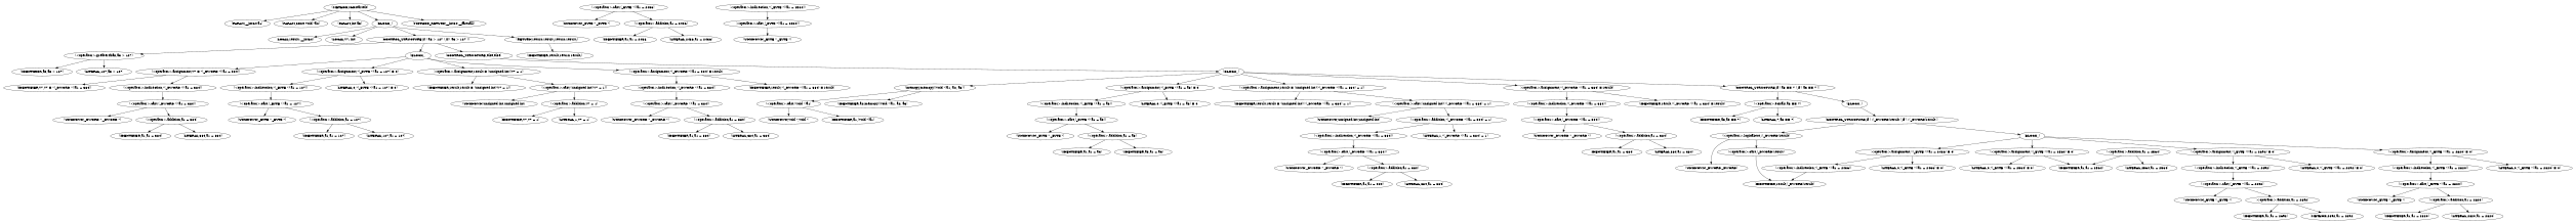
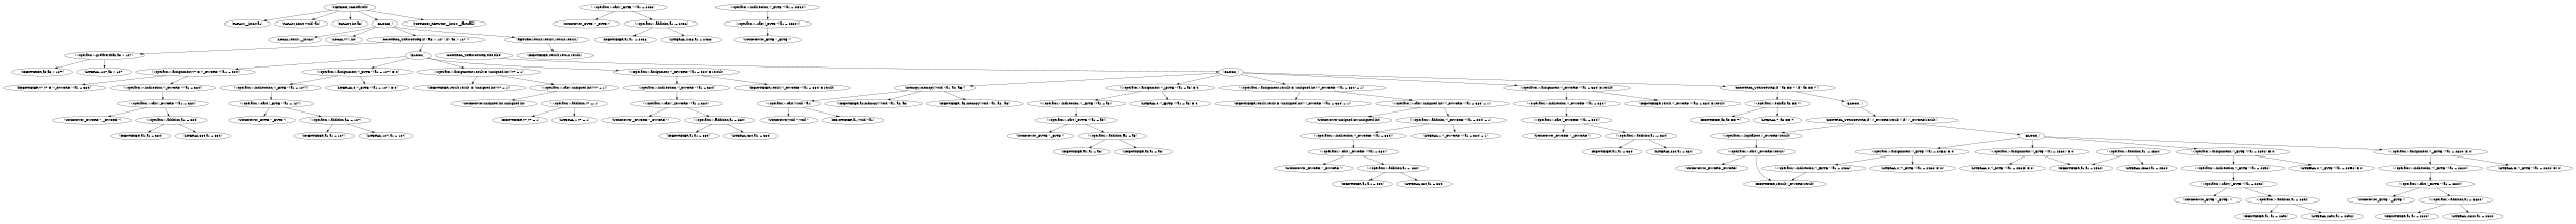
  digraph {
    n1 [label="(METHOD,IGDstartelt)"]
    n2 [label="(PARAM,__int64 a1)"]
    n3 [label="(PARAM,const void *a2)"]
    n4 [label="(PARAM,int a3)"]
    n5 [label="(BLOCK,,)"]
    n6 [label="(METHOD_RETURN,__int64 __fastcall)"]
    n7 [label="(LOCAL,result: __int64)"]
    n8 [label="(LOCAL,v7: int)"]
    n9 [label="(CONTROL_STRUCTURE,if ( a3 > 127 ),if ( a3 > 127 ))"]
    n10 [label="(RETURN,return result;,return result;)"]
    n11 [label="(<operator>.greaterThan,a3 > 127)"]
    n12 [label="(BLOCK,,)"]
    n13 [label="(CONTROL_STRUCTURE,else,else)"]
    n14 [label="(IDENTIFIER,result,return result;)"]
    n15 [label="(IDENTIFIER,a3,a3 > 127)"]
    n16 [label="(LITERAL,127,a3 > 127)"]
    n17 [label="(<operator>.assignment,v7 = *(_DWORD *)(a1 + 384))"]
    n18 [label="(<operator>.assignment,*(_BYTE *)(a1 + 127) = 0)"]
    n19 [label="(<operator>.assignment,result = (unsigned int)(v7 + 1))"]
    n20 [label="(<operator>.assignment,*(_DWORD *)(a1 + 384) = result)"]
    n21 [label="(BLOCK,,)"]
    n22 [label="(IDENTIFIER,v7,v7 = *(_DWORD *)(a1 + 384))"]
    n23 [label="(<operator>.indirection,*(_DWORD *)(a1 + 384))"]
    n24 [label="(<operator>.indirection,*(_BYTE *)(a1 + 127))"]
    n25 [label="(LITERAL,0,*(_BYTE *)(a1 + 127) = 0)"]
    n26 [label="(IDENTIFIER,result,result = (unsigned int)(v7 + 1))"]
    n27 [label="(<operator>.cast,(unsigned int)(v7 + 1))"]
    n28 [label="(<operator>.indirection,*(_DWORD *)(a1 + 384))"]
    n29 [label="(IDENTIFIER,result,*(_DWORD *)(a1 + 384) = result)"]
    n30 [label="(<operator>.cast,(_DWORD *)(a1 + 384))"]
    n31 [label="(UNKNOWN,_DWORD *,_DWORD *)"]
    n32 [label="(<operator>.addition,a1 + 384)"]
    n33 [label="(IDENTIFIER,a1,a1 + 384)"]
    n34 [label="(LITERAL,384,a1 + 384)"]
    n35 [label="(<operator>.cast,(_BYTE *)(a1 + 127))"]
    n36 [label="(UNKNOWN,_BYTE *,_BYTE *)"]
    n37 [label="(<operator>.addition,a1 + 127)"]
    n38 [label="(IDENTIFIER,a1,a1 + 127)"]
    n39 [label="(LITERAL,127,a1 + 127)"]
    n40 [label="(UNKNOWN,unsigned int,unsigned int)"]
    n41 [label="(<operator>.addition,v7 + 1)"]
    n42 [label="(IDENTIFIER,v7,v7 + 1)"]
    n43 [label="(LITERAL,1,v7 + 1)"]
    n44 [label="(<operator>.cast,(_DWORD *)(a1 + 384))"]
    n45 [label="(UNKNOWN,_DWORD *,_DWORD *)"]
    n46 [label="(<operator>.addition,a1 + 384)"]
    n47 [label="(IDENTIFIER,a1,a1 + 384)"]
    n48 [label="(LITERAL,384,a1 + 384)"]
    n49 [label="(memcpy,memcpy((void *)a1, a2, a3))"]
    n50 [label="(<operator>.assignment,*(_BYTE *)(a1 + a3) = 0)"]
    n51 [label="(<operator>.assignment,result = (unsigned int)(*(_DWORD *)(a1 + 384) + 1))"]
    n52 [label="(<operator>.assignment,*(_DWORD *)(a1 + 384) = result)"]
    n53 [label="(CONTROL_STRUCTURE,if ( a3 == 7 ),if ( a3 == 7 ))"]
    n54 [label="(<operator>.cast,(void *)a1)"]
    n55 [label="(IDENTIFIER,a2,memcpy((void *)a1, a2, a3))"]
+   n56 [label="(IDENTIFIER,a3,memcpy((void *)a1, a2, a3))"]
    n57 [label="(<operator>.indirection,*(_BYTE *)(a1 + a3))"]
    n58 [label="(LITERAL,0,*(_BYTE *)(a1 + a3) = 0)"]
    n59 [label="(IDENTIFIER,result,result = (unsigned int)(*(_DWORD *)(a1 + 384) + 1))"]
    n60 [label="(<operator>.cast,(unsigned int)(*(_DWORD *)(a1 + 384) + 1))"]
    n61 [label="(<operator>.indirection,*(_DWORD *)(a1 + 384))"]
    n62 [label="(IDENTIFIER,result,*(_DWORD *)(a1 + 384) = result)"]
    n63 [label="(<operator>.equals,a3 == 7)"]
    n64 [label="(BLOCK,,)"]
    n65 [label="(UNKNOWN,void *,void *)"]
    n66 [label="(IDENTIFIER,a1,(void *)a1)"]
    n67 [label="(<operator>.cast,(_BYTE *)(a1 + a3))"]
    n68 [label="(UNKNOWN,_BYTE *,_BYTE *)"]
    n69 [label="(<operator>.addition,a1 + a3)"]
    n70 [label="(IDENTIFIER,a1,a1 + a3)"]
    n71 [label="(IDENTIFIER,a3,a1 + a3)"]
    n72 [label="(UNKNOWN,unsigned int,unsigned int)"]
    n73 [label="(<operator>.addition,*(_DWORD *)(a1 + 384) + 1)"]
    n74 [label="(<operator>.indirection,*(_DWORD *)(a1 + 384))"]
    n75 [label="(LITERAL,1,*(_DWORD *)(a1 + 384) + 1)"]
    n76 [label="(<operator>.cast,(_DWORD *)(a1 + 384))"]
    n77 [label="(UNKNOWN,_DWORD *,_DWORD *)"]
    n78 [label="(<operator>.addition,a1 + 384)"]
    n79 [label="(IDENTIFIER,a1,a1 + 384)"]
    n80 [label="(LITERAL,384,a1 + 384)"]
    n81 [label="(<operator>.cast,(_DWORD *)(a1 + 384))"]
    n82 [label="(UNKNOWN,_DWORD *,_DWORD *)"]
    n83 [label="(<operator>.addition,a1 + 384)"]
    n84 [label="(IDENTIFIER,a1,a1 + 384)"]
    n85 [label="(LITERAL,384,a1 + 384)"]
    n86 [label="(IDENTIFIER,a3,a3 == 7)"]
    n87 [label="(LITERAL,7,a3 == 7)"]
    n88 [label="(CONTROL_STRUCTURE,if ( !(_DWORD)result ),if ( !(_DWORD)result ))"]
    n89 [label="(<operator>.logicalNot,!(_DWORD)result)"]
    n90 [label="(BLOCK,,)"]
    n91 [label="(<operator>.cast,(_DWORD)result)"]
    n92 [label="(<operator>.assignment,*(_BYTE *)(a1 + 2436) = 0)"]
    n93 [label="(<operator>.assignment,*(_BYTE *)(a1 + 2564) = 0)"]
    n94 [label="(<operator>.assignment,*(_BYTE *)(a1 + 2692) = 0)"]
    n95 [label="(<operator>.assignment,*(_BYTE *)(a1 + 2820) = 0)"]
    n96 [label="(UNKNOWN,_DWORD,_DWORD)"]
    n97 [label="(IDENTIFIER,result,(_DWORD)result)"]
    n98 [label="(<operator>.indirection,*(_BYTE *)(a1 + 2436))"]
    n99 [label="(LITERAL,0,*(_BYTE *)(a1 + 2436) = 0)"]
    n100 [label="(LITERAL,0,*(_BYTE *)(a1 + 2564) = 0)"]
    n101 [label="(IDENTIFIER,a1,a1 + 2564)"]
    n102 [label="(<operator>.indirection,*(_BYTE *)(a1 + 2692))"]
    n103 [label="(LITERAL,0,*(_BYTE *)(a1 + 2692) = 0)"]
    n104 [label="(<operator>.indirection,*(_BYTE *)(a1 + 2820))"]
    n105 [label="(LITERAL,0,*(_BYTE *)(a1 + 2820) = 0)"]
    n106 [label="(<operator>.cast,(_BYTE *)(a1 + 2436))"]
    n107 [label="(UNKNOWN,_BYTE *,_BYTE *)"]
    n108 [label="(<operator>.addition,a1 + 2436)"]
    n109 [label="(IDENTIFIER,a1,a1 + 2436)"]
    n110 [label="(LITERAL,2436,a1 + 2436)"]
    n111 [label="(<operator>.indirection,*(_BYTE *)(a1 + 2564))"]
    n112 [label="(<operator>.cast,(_BYTE *)(a1 + 2564))"]
    n113 [label="(UNKNOWN,_BYTE *,_BYTE *)"]
    n114 [label="(<operator>.addition,a1 + 2564)"]
    n115 [label="(LITERAL,2564,a1 + 2564)"]
    n116 [label="(<operator>.cast,(_BYTE *)(a1 + 2692))"]
    n117 [label="(UNKNOWN,_BYTE *,_BYTE *)"]
    n118 [label="(<operator>.addition,a1 + 2692)"]
    n119 [label="(IDENTIFIER,a1,a1 + 2692)"]
-   n120 [label="(METHOD,2692,a1 + 2692)"]
+   n120 [label="(LITERAL,2692,a1 + 2692)"]
    n121 [label="(<operator>.cast,(_BYTE *)(a1 + 2820))"]
    n122 [label="(UNKNOWN,_BYTE *,_BYTE *)"]
    n123 [label="(<operator>.addition,a1 + 2820)"]
    n124 [label="(IDENTIFIER,a1,a1 + 2820)"]
    n125 [label="(LITERAL,2820,a1 + 2820)"]
    n1 -> n2
    n1 -> n3
    n1 -> n4
    n1 -> n5
    n1 -> n6
    n5 -> n7
    n5 -> n8
    n5 -> n9
    n5 -> n10
    n9 -> n11
    n9 -> n12
-   n9 -> n13
    n10 -> n14
    n11 -> n15
    n11 -> n16
    n12 -> n17
    n12 -> n18
    n12 -> n19
    n12 -> n20
    n13 -> n21
    n17 -> n22
    n17 -> n23
    n18 -> n24
    n18 -> n25
    n19 -> n26
    n19 -> n27
    n20 -> n28
    n20 -> n29
    n21 -> n49
    n21 -> n50
    n21 -> n51
    n21 -> n52
    n21 -> n53
    n23 -> n30
    n24 -> n35
    n27 -> n40
-   n27 -> n41
    n28 -> n44
    n30 -> n31
    n30 -> n32
    n32 -> n33
    n32 -> n34
    n35 -> n36
    n35 -> n37
    n37 -> n38
    n37 -> n39
    n41 -> n42
    n41 -> n43
    n44 -> n45
    n44 -> n46
    n46 -> n47
    n46 -> n48
    n49 -> n54
    n49 -> n55
+   n49 -> n56
    n50 -> n57
    n50 -> n58
    n51 -> n59
    n51 -> n60
    n52 -> n61
    n52 -> n62
    n53 -> n63
    n53 -> n64
    n54 -> n65
    n54 -> n66
    n57 -> n67
    n60 -> n72
    n60 -> n73
    n61 -> n81
    n63 -> n86
    n63 -> n87
    n64 -> n88
    n67 -> n68
    n67 -> n69
    n69 -> n70
    n69 -> n71
    n73 -> n74
    n73 -> n75
    n74 -> n76
    n76 -> n77
    n76 -> n78
    n78 -> n79
    n78 -> n80
    n81 -> n82
    n81 -> n83
    n83 -> n84
    n83 -> n85
    n88 -> n89
    n88 -> n90
    n89 -> n91
    n90 -> n92
    n90 -> n93
    n90 -> n94
    n90 -> n95
-   n89 -> n96
+   n91 -> n96
    n91 -> n97
    n92 -> n98
    n92 -> n99
    n93 -> n100
    n93 -> n101
    n94 -> n102
    n94 -> n103
    n95 -> n104
    n95 -> n105
    n98 -> n97
    n102 -> n116
    n104 -> n121
    n106 -> n107
    n106 -> n108
    n108 -> n109
    n108 -> n110
    n111 -> n112
    n112 -> n113
    n114 -> n101
    n114 -> n115
    n116 -> n117
    n116 -> n118
    n118 -> n119
    n118 -> n120
    n121 -> n122
    n121 -> n123
    n123 -> n124
    n123 -> n125
  }
